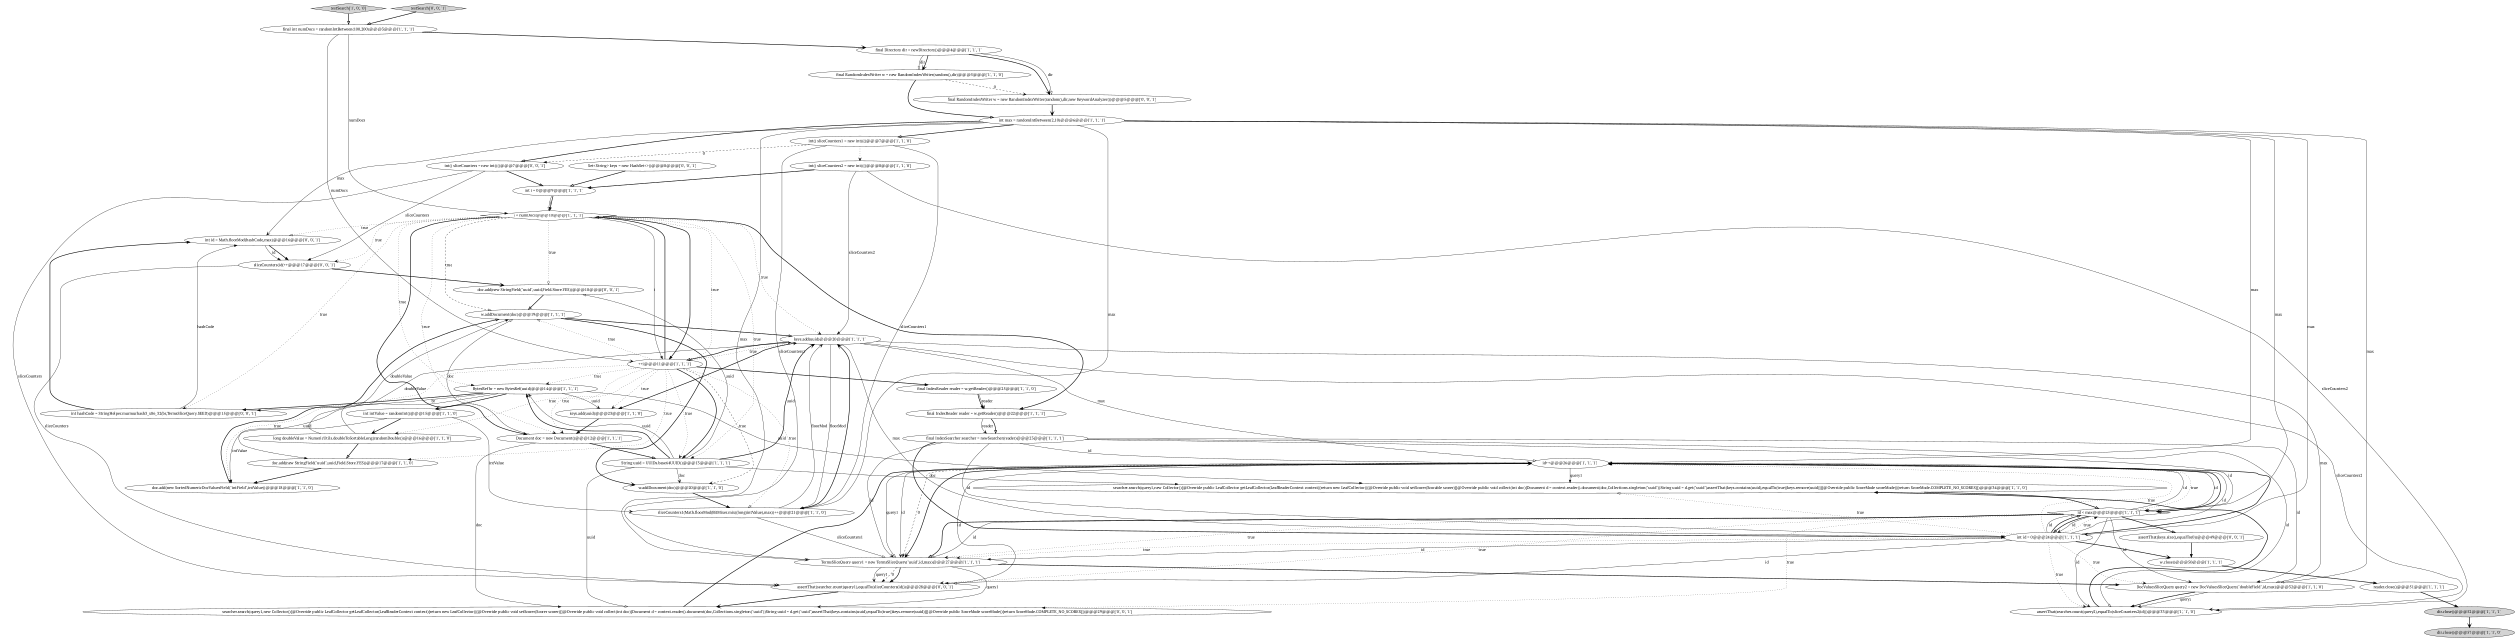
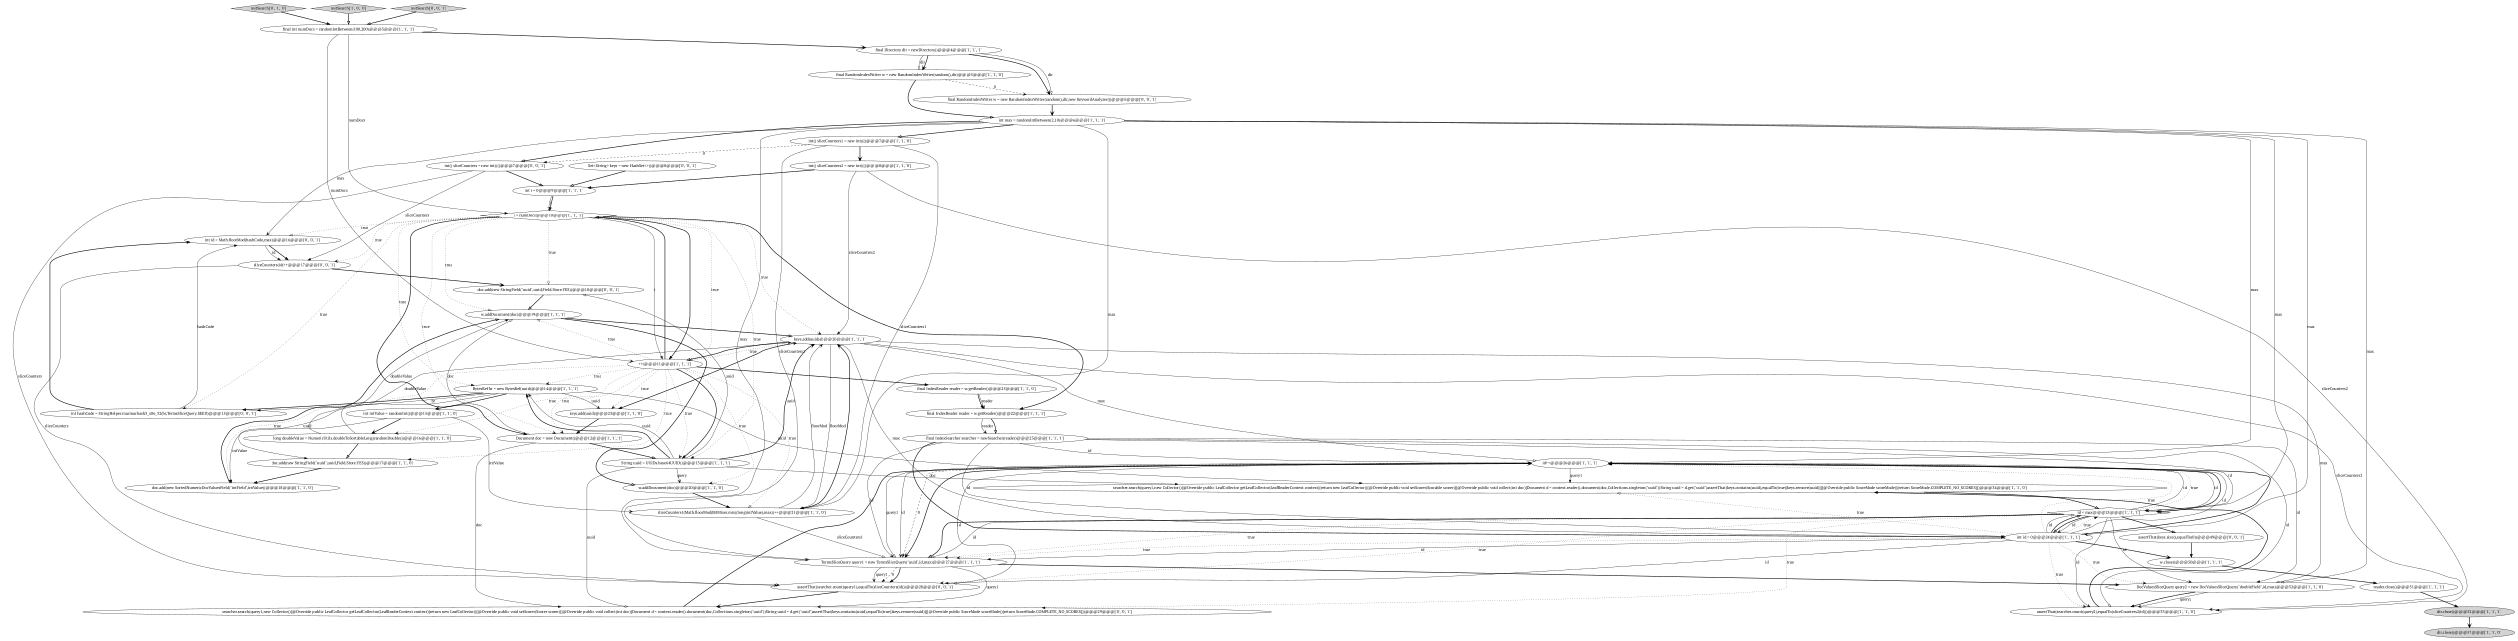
  digraph {
    fontname="PT Serif"
    node [fillcolor=white fontname="PT Serif" shape=ellipse style=filled]
    edge [arrowhead=vee fontname="PT Serif" style=solid]
    n1 [label="i < numDocs@@@10@@@['1', '1', '1']" shape=diamond]
    n2 [label="int id = Math.floorMod(hashCode,max)@@@16@@@['0', '0', '1']"]
    n3 [label="int hashCode = StringHelper.murmurhash3_x86_32(br,TermsSliceQuery.SEED)@@@15@@@['0', '0', '1']"]
    n4 [label="doc.add(new StringField(\"uuid\",uuid,Field.Store.YES))@@@18@@@['0', '0', '1']"]
    n5 [label="BytesRef br = new BytesRef(uuid)@@@14@@@['1', '1', '1']"]
    n6 [label="sliceCounters(id(++@@@17@@@['0', '0', '1']"]
    n7 [label="final IndexReader reader = w.getReader()@@@22@@@['1', '1', '1']"]
    n8 [label="String uuid = UUIDs.base64UUID()@@@13@@@['1', '1', '1']"]
    n9 [label="++i@@@11@@@['1', '1', '1']"]
    n10 [label="w.addDocument(doc)@@@19@@@['1', '1', '1']"]
    n11 [label="keys.add(uuid)@@@20@@@['1', '1', '1']"]
    n12 [label="Document doc = new Document()@@@12@@@['1', '1', '1']"]
    n13 [label="doc.add(new StringField(\"uuid\",uuid,Field.Store.YES))@@@17@@@['1', '1', '0']"]
    n14 [label="int intValue = randomInt()@@@15@@@['1', '1', '0']"]
    n15 [label="keys.add(uuid)@@@23@@@['1', '1', '0']"]
    n16 [label="searcher.search(query1,new Collector(){@Override public LeafCollector getLeafCollector(LeafReaderContext context){return new LeafCollector(){@Override public void setScorer(Scorable scorer){}@Override public void collect(int doc){Document d = context.reader().document(doc,Collections.singleton(\"uuid\"))String uuid = d.get(\"uuid\")assertThat(keys.contains(uuid),equalTo(true))keys.remove(uuid)}}}@Override public ScoreMode scoreMode(){return ScoreMode.COMPLETE_NO_SCORES}})@@@34@@@['1', '1', '0']"]
    n17 [label="assertThat(searcher.count(query1),equalTo(sliceCounters(id())@@@28@@@['0', '0', '1']"]
    n18 [label="final IndexSearcher searcher = newSearcher(reader)@@@23@@@['1', '1', '1']"]
    n19 [label="searcher.search(query1,new Collector(){@Override public LeafCollector getLeafCollector(LeafReaderContext context){return new LeafCollector(){@Override public void setScorer(Scorer scorer){}@Override public void collect(int doc){Document d = context.reader().document(doc,Collections.singleton(\"uuid\"))String uuid = d.get(\"uuid\")assertThat(keys.contains(uuid),equalTo(true))keys.remove(uuid)}}}@Override public ScoreMode scoreMode(){return ScoreMode.COMPLETE_NO_SCORES}})@@@29@@@['0', '0', '1']"]
    n20 [label="w.addDocument(doc)@@@20@@@['1', '1', '0']"]
    n21 [label="sliceCounters1(Math.floorMod(BitMixer.mix((long)intValue),max)(++@@@21@@@['1', '1', '0']"]
    n22 [label="long doubleValue = NumericUtils.doubleToSortableLong(randomDouble())@@@16@@@['1', '1', '0']"]
    n23 [label="doc.add(new SortedNumericDocValuesField(\"intField\",intValue))@@@18@@@['1', '1', '0']"]
    n24 [label="final IndexReader reader = w.getReader()@@@25@@@['1', '1', '0']"]
    n25 [label="id++@@@26@@@['1', '1', '1']"]
    n26 [label="assertThat(searcher.count(query2),equalTo(sliceCounters2(id())@@@33@@@['1', '1', '0']"]
    n27 [label="int id = 0@@@24@@@['1', '1', '1']"]
    n28 [label="DocValuesSliceQuery query2 = new DocValuesSliceQuery(\"doubleField\",id,max)@@@32@@@['1', '1', '0']"]
    n29 [label="TermsSliceQuery query1 = new TermsSliceQuery(\"uuid\",id,max)@@@27@@@['1', '1', '1']"]
    n30 [label="id < max@@@25@@@['1', '1', '1']" shape=diamond]
    n31 [label="final RandomIndexWriter w = new RandomIndexWriter(random(),dir,new KeywordAnalyzer())@@@5@@@['0', '0', '1']"]
    n32 [label="int max = randomIntBetween(2,10)@@@6@@@['1', '1', '1']"]
    n33 [label="int(( sliceCounters1 = new int((((@@@7@@@['1', '1', '0']"]
    n34 [label="int(( sliceCounters = new int((((@@@7@@@['0', '0', '1']"]
    n35 [label="int(( sliceCounters2 = new int((((@@@8@@@['1', '1', '0']"]
    n36 [label="int i = 0@@@9@@@['1', '1', '1']"]
    n37 [label="assertThat(keys.size(),equalTo(0))@@@49@@@['0', '0', '1']"]
    n38 [label="w.close()@@@50@@@['1', '1', '1']"]
+   n39 [fillcolor=lightgray label="testSearch['0', '1', '0']" shape=diamond]
    n40 [label="final int numDocs = randomIntBetween(100,200)@@@3@@@['1', '1', '1']"]
    n41 [label="final Directory dir = newDirectory()@@@4@@@['1', '1', '1']"]
    n42 [label="final RandomIndexWriter w = new RandomIndexWriter(random(),dir)@@@5@@@['1', '1', '0']"]
    n43 [label="reader.close()@@@51@@@['1', '1', '1']"]
    n44 [fillcolor=lightgray label="dir.close()@@@52@@@['1', '1', '1']"]
    n45 [fillcolor=lightgray label="dir.close()@@@57@@@['1', '1', '0']"]
    n46 [fillcolor=lightgray label="testSearch['1', '0', '0']" shape=diamond]
    n47 [label="Set<String> keys = new HashSet<>()@@@8@@@['0', '0', '1']"]
    n48 [fillcolor=lightgray label="testSearch['0', '0', '1']" shape=diamond]
    n1 -> n2 [arrowhead=onormal label=true style=dotted]
    n1 -> n3 [label=true style=dotted]
    n1 -> n4 [arrowhead=onormal label=true style=dotted]
    n1 -> n5 [arrowhead=normal label=true style=dotted]
    n1 -> n6 [label=true style=dotted]
    n1 -> n7 [arrowhead=normal style=bold]
    n1 -> n8 [arrowhead=normal label=true style=dotted]
    n1 -> n9 [arrowhead=normal label=i]
    n1 -> n9 [arrowhead=normal style=bold]
    n1 -> n9 [arrowhead=onormal label=true style=dotted]
-   n1 -> n10 [arrowhead=onormal label=true style=dashed]
+   n1 -> n10 [arrowhead=onormal label=true style=dotted]
    n1 -> n11 [label=true style=dotted]
    n1 -> n12 [arrowhead=normal style=bold]
    n1 -> n12 [label=true style=dotted]
    n2 -> n6 [arrowhead=normal style=bold]
    n2 -> n6 [arrowhead=normal label=id]
    n3 -> n2 [arrowhead=normal label=hashCode]
    n3 -> n2 [arrowhead=normal style=bold]
    n4 -> n10 [arrowhead=onormal style=bold]
    n5 -> n3 [arrowhead=normal style=bold]
    n5 -> n3 [arrowhead=normal label=br]
    n5 -> n13 [arrowhead=normal label=uuid]
    n5 -> n14 [style=bold]
    n5 -> n15 [label=uuid]
    n5 -> n16 [arrowhead=normal label=uuid]
    n6 -> n4 [style=bold]
    n6 -> n17 [label=sliceCounters]
    n7 -> n18 [arrowhead=onormal style=bold]
    n7 -> n18 [label=reader]
    n8 -> n4 [arrowhead=onormal label=uuid]
    n8 -> n5 [label=uuid]
    n8 -> n5 [arrowhead=normal style=bold]
    n8 -> n11 [label=uuid style=bold]
    n8 -> n16 [arrowhead=normal label=doc]
    n8 -> n19 [arrowhead=onormal label=uuid]
-   n8 -> n20 [label=doc]
+   n8 -> n20 [label=query]
    n9 -> n1 [arrowhead=onormal style=bold]
    n9 -> n5 [label=true style=dotted]
    n9 -> n8 [label=true style=dotted]
    n9 -> n8 [arrowhead=normal style=bold]
    n9 -> n10 [arrowhead=onormal label=true style=dotted]
    n9 -> n11 [label=true style=dotted]
    n9 -> n12 [label=true style=dotted]
    n9 -> n13 [arrowhead=normal label=true style=dotted]
    n9 -> n15 [label=true style=dotted]
-   n9 -> n20 [label=true style=dashed]
+   n9 -> n20 [label=true style=dotted]
    n9 -> n21 [arrowhead=onormal label=true style=dotted]
    n9 -> n22 [label=true style=dotted]
    n9 -> n23 [arrowhead=normal label=true style=dotted]
    n9 -> n24 [arrowhead=normal style=bold]
    n10 -> n11 [arrowhead=onormal style=bold]
-   n10 -> n20 [style=bold]
+   n10 -> n20 [arrowhead=onormal style=bold]
    n11 -> n9 [arrowhead=onormal style=bold]
    n11 -> n15 [arrowhead=normal style=bold]
    n11 -> n21 [arrowhead=onormal label=floorMod]
    n11 -> n25 [arrowhead=onormal label=max]
    n11 -> n26 [label=sliceCounters2]
    n11 -> n27 [label=max]
    n11 -> n28 [arrowhead=onormal label=max]
    n12 -> n8 [arrowhead=onormal style=bold]
    n12 -> n10 [arrowhead=onormal label=doc]
    n12 -> n19 [arrowhead=normal label=doc]
    n13 -> n23 [arrowhead=normal style=bold]
    n14 -> n21 [label=intValue]
    n14 -> n22 [style=bold]
    n14 -> n23 [arrowhead=normal label=intValue]
    n15 -> n12 [arrowhead=normal style=bold]
    n16 -> n30 [arrowhead=onormal style=bold]
    n17 -> n19 [style=bold]
    n18 -> n25 [arrowhead=normal label=id]
    n18 -> n26 [arrowhead=onormal label=id]
    n18 -> n27 [arrowhead=normal style=bold]
    n18 -> n27 [arrowhead=onormal label=id]
    n18 -> n28 [arrowhead=normal label=id]
    n18 -> n29 [label=id]
    n18 -> n30 [label=id]
    n19 -> n25 [style=bold]
    n20 -> n21 [arrowhead=normal style=bold]
    n21 -> n11 [style=bold]
    n21 -> n11 [label=floorMod]
    n21 -> n29 [arrowhead=onormal label=sliceCounters1]
    n22 -> n10 [arrowhead=normal label=doubleValue]
    n22 -> n11 [label=doubleValue]
    n22 -> n13 [arrowhead=onormal style=bold]
    n23 -> n10 [arrowhead=onormal style=bold]
    n24 -> n7 [arrowhead=normal style=bold]
    n24 -> n7 [label=reader]
    n25 -> n16 [arrowhead=normal label=query1]
    n25 -> n17 [arrowhead=onormal label=id]
    n25 -> n29 [label=id]
    n25 -> n29 [arrowhead=normal label=0 style=dashed]
    n25 -> n29 [style=bold]
    n25 -> n29 [arrowhead=onormal label=query1]
    n25 -> n30 [label=id]
    n25 -> n30 [style=bold]
    n26 -> n16 [arrowhead=normal style=bold]
    n27 -> n16 [arrowhead=onormal label=true style=dotted]
    n27 -> n17 [arrowhead=normal label=id]
    n27 -> n25 [arrowhead=onormal label=id]
    n27 -> n25 [arrowhead=normal style=bold]
    n27 -> n25 [label=true style=dotted]
    n27 -> n26 [label=true style=dotted]
    n27 -> n28 [label=true style=dotted]
    n27 -> n29 [label=true style=dotted]
    n27 -> n29 [arrowhead=normal label=id]
    n27 -> n30 [arrowhead=normal label=true style=dotted]
    n27 -> n30 [arrowhead=onormal label=id]
    n27 -> n30 [arrowhead=onormal style=bold]
    n27 -> n38 [style=bold]
    n28 -> n26 [arrowhead=normal style=bold]
    n28 -> n26 [label=query2]
    n29 -> n17 [arrowhead=normal style=bold]
    n29 -> n17 [label=query1]
    n29 -> n17 [arrowhead=normal label=0 style=dashed]
    n29 -> n19 [label=query1]
    n29 -> n28 [arrowhead=normal style=bold]
    n30 -> n17 [label=true style=dotted]
    n30 -> n19 [arrowhead=normal label=true style=dotted]
    n30 -> n25 [arrowhead=normal label=id]
    n30 -> n25 [label=true style=dotted]
    n30 -> n26 [label=id]
    n30 -> n27 [label=id]
    n30 -> n27 [arrowhead=onormal style=bold]
    n30 -> n28 [label=id]
    n30 -> n29 [arrowhead=onormal label=id]
    n30 -> n29 [label=true style=dotted]
    n30 -> n29 [arrowhead=onormal style=bold]
    n30 -> n37 [arrowhead=onormal style=bold]
    n31 -> n32 [style=bold]
    n32 -> n2 [label=max]
    n32 -> n21 [arrowhead=normal label=max]
    n32 -> n25 [arrowhead=onormal label=max]
    n32 -> n27 [label=max]
    n32 -> n28 [arrowhead=onormal label=max]
    n32 -> n29 [label=max]
    n32 -> n30 [label=max]
    n32 -> n33 [arrowhead=onormal style=bold]
    n32 -> n34 [arrowhead=onormal style=bold]
    n33 -> n21 [arrowhead=onormal label=sliceCounters1]
    n33 -> n29 [arrowhead=onormal label=sliceCounters1]
    n33 -> n34 [arrowhead=normal label=0 style=dashed]
-   n33 -> n35 [style=dotted]
+   n33 -> n35 [style=bold]
    n34 -> n6 [arrowhead=normal label=sliceCounters]
    n34 -> n17 [label=sliceCounters]
    n34 -> n36 [arrowhead=onormal style=bold]
    n35 -> n11 [arrowhead=normal label=sliceCounters2]
    n35 -> n26 [arrowhead=normal label=sliceCounters2]
    n35 -> n36 [arrowhead=normal style=bold]
    n36 -> n1 [arrowhead=onormal label=i]
    n36 -> n1 [arrowhead=normal style=bold]
    n37 -> n38 [arrowhead=normal style=bold]
    n38 -> n43 [arrowhead=normal style=bold]
+   n39 -> n40 [arrowhead=normal style=bold]
    n40 -> n1 [arrowhead=normal label=numDocs]
    n40 -> n9 [label=numDocs]
    n40 -> n41 [style=bold]
    n41 -> n31 [style=bold]
    n41 -> n31 [arrowhead=onormal label=dir]
    n41 -> n42 [arrowhead=onormal label=dir]
    n41 -> n42 [style=bold]
    n42 -> n31 [label=0 style=dashed]
    n42 -> n32 [arrowhead=onormal style=bold]
    n43 -> n44 [arrowhead=normal style=bold]
    n44 -> n45 [style=bold]
    n46 -> n40 [arrowhead=onormal style=bold]
    n47 -> n36 [arrowhead=onormal style=bold]
    n48 -> n40 [arrowhead=onormal style=bold]
  }
